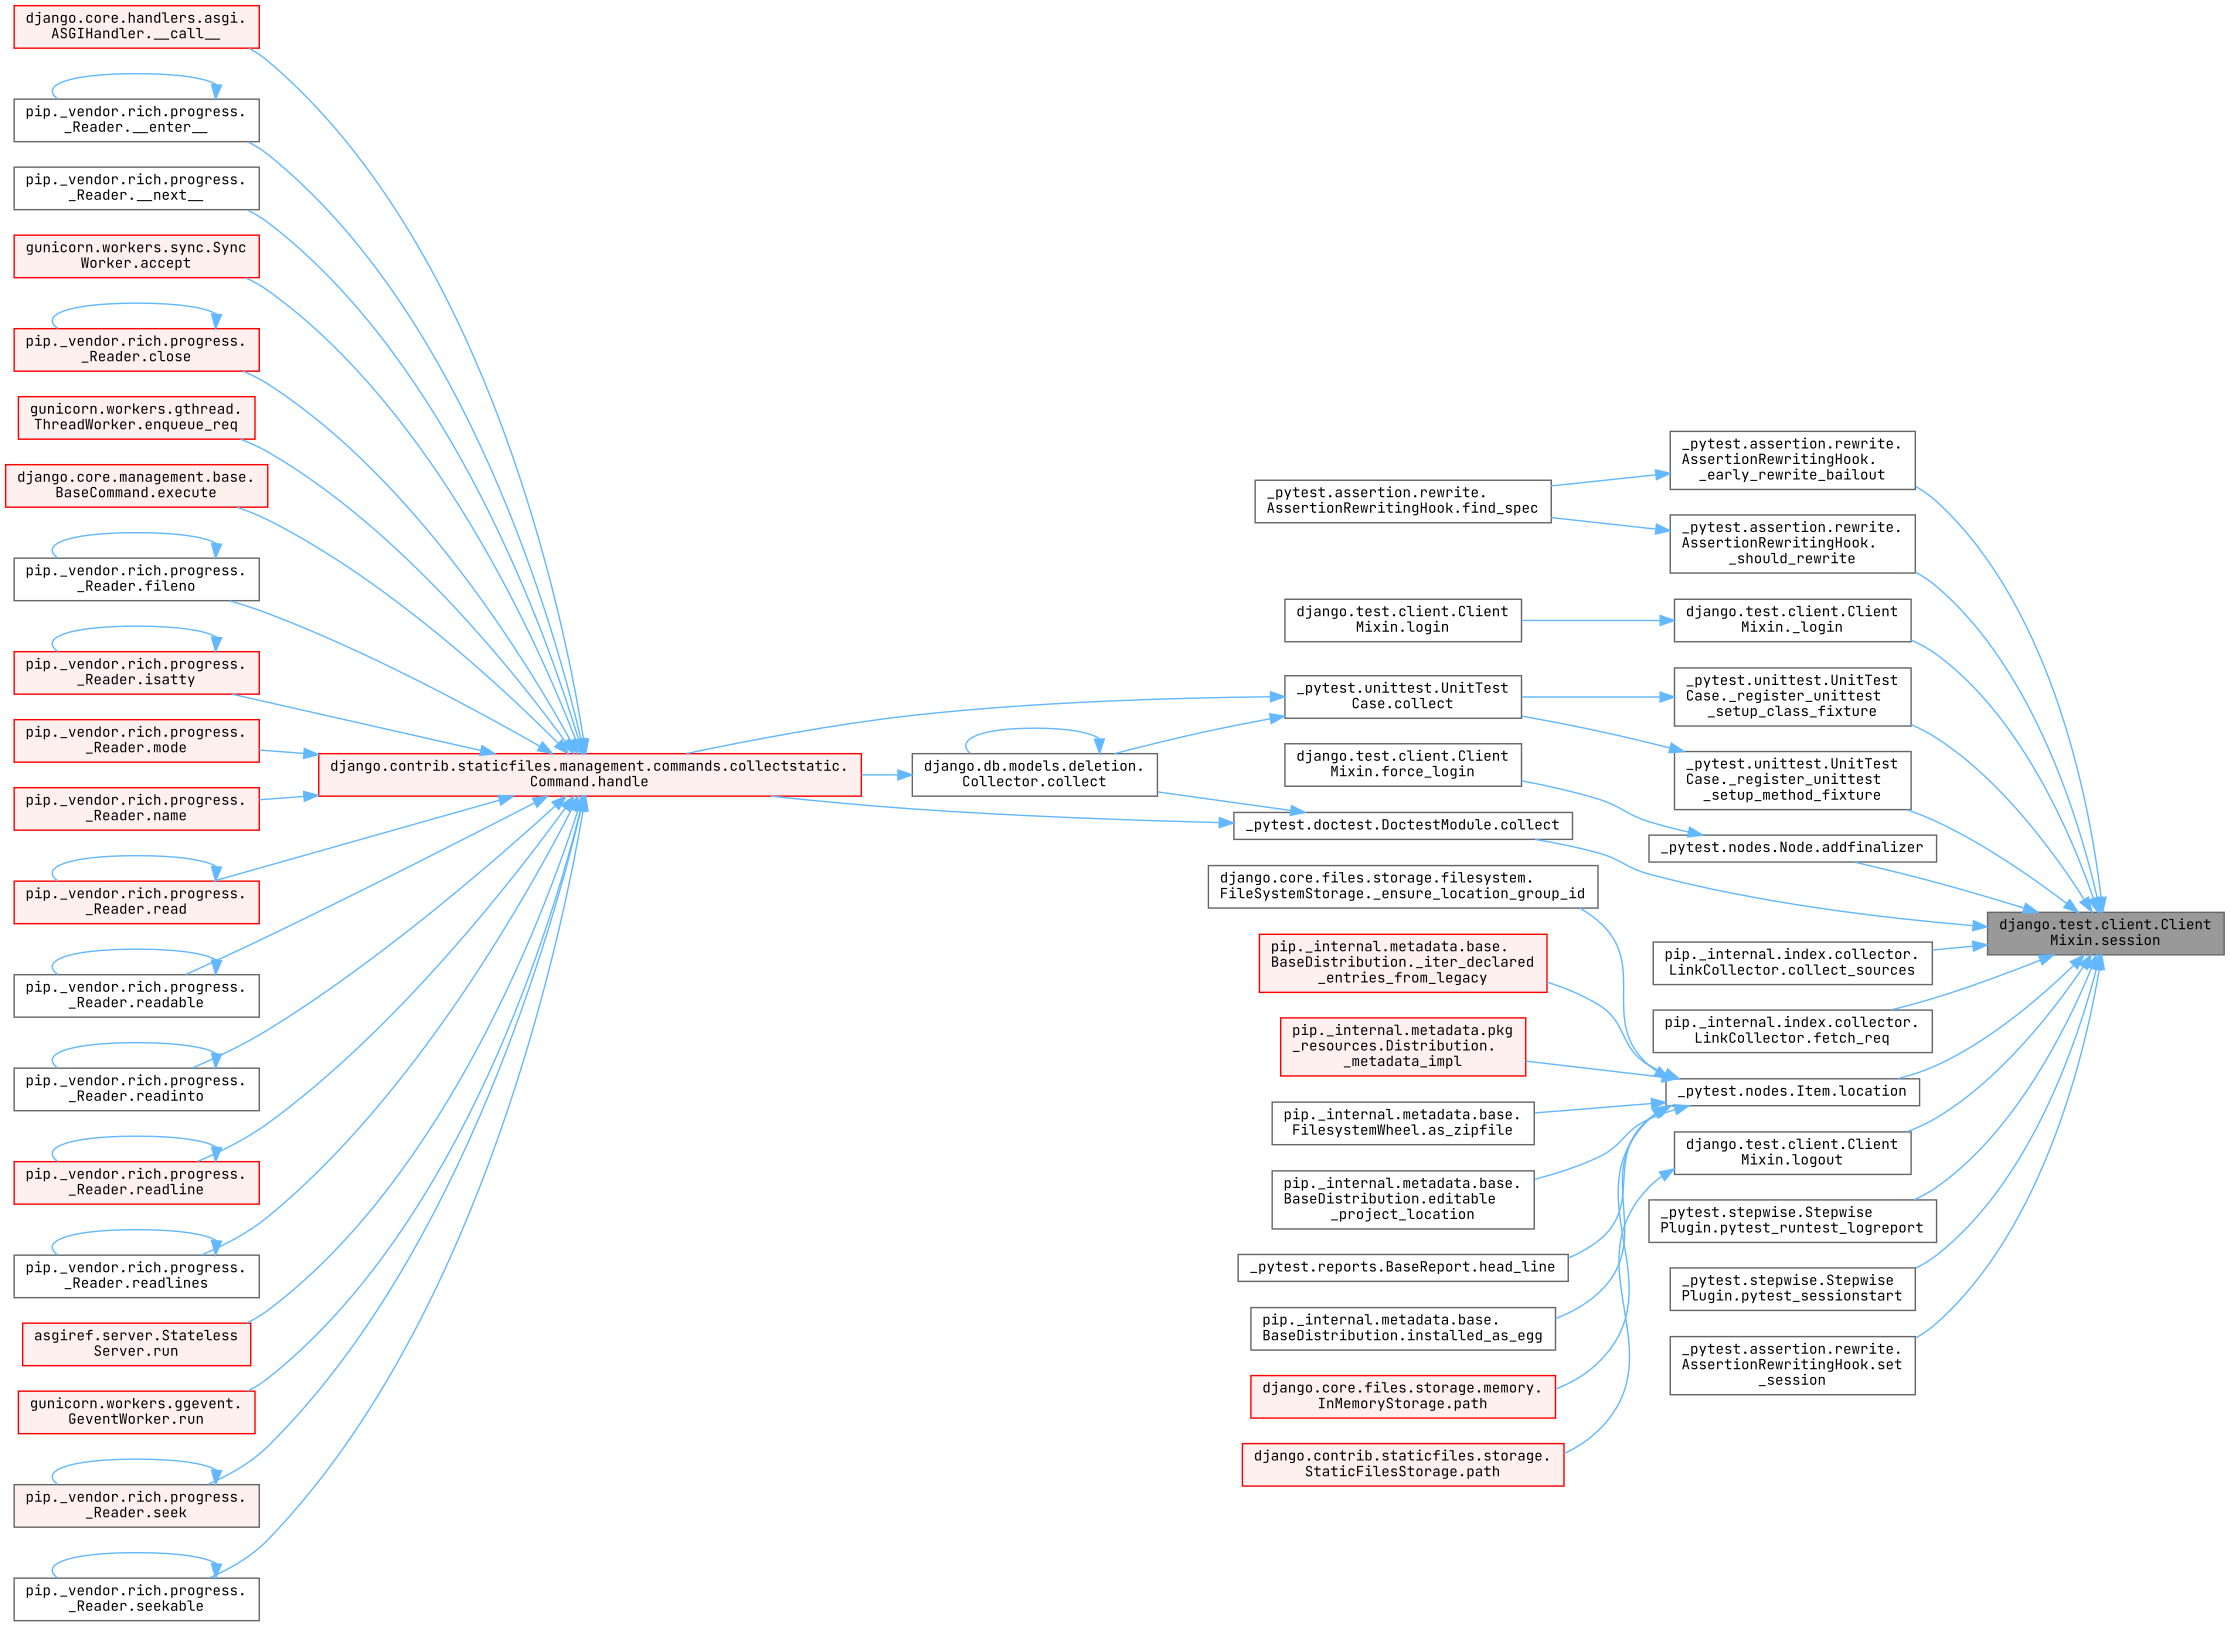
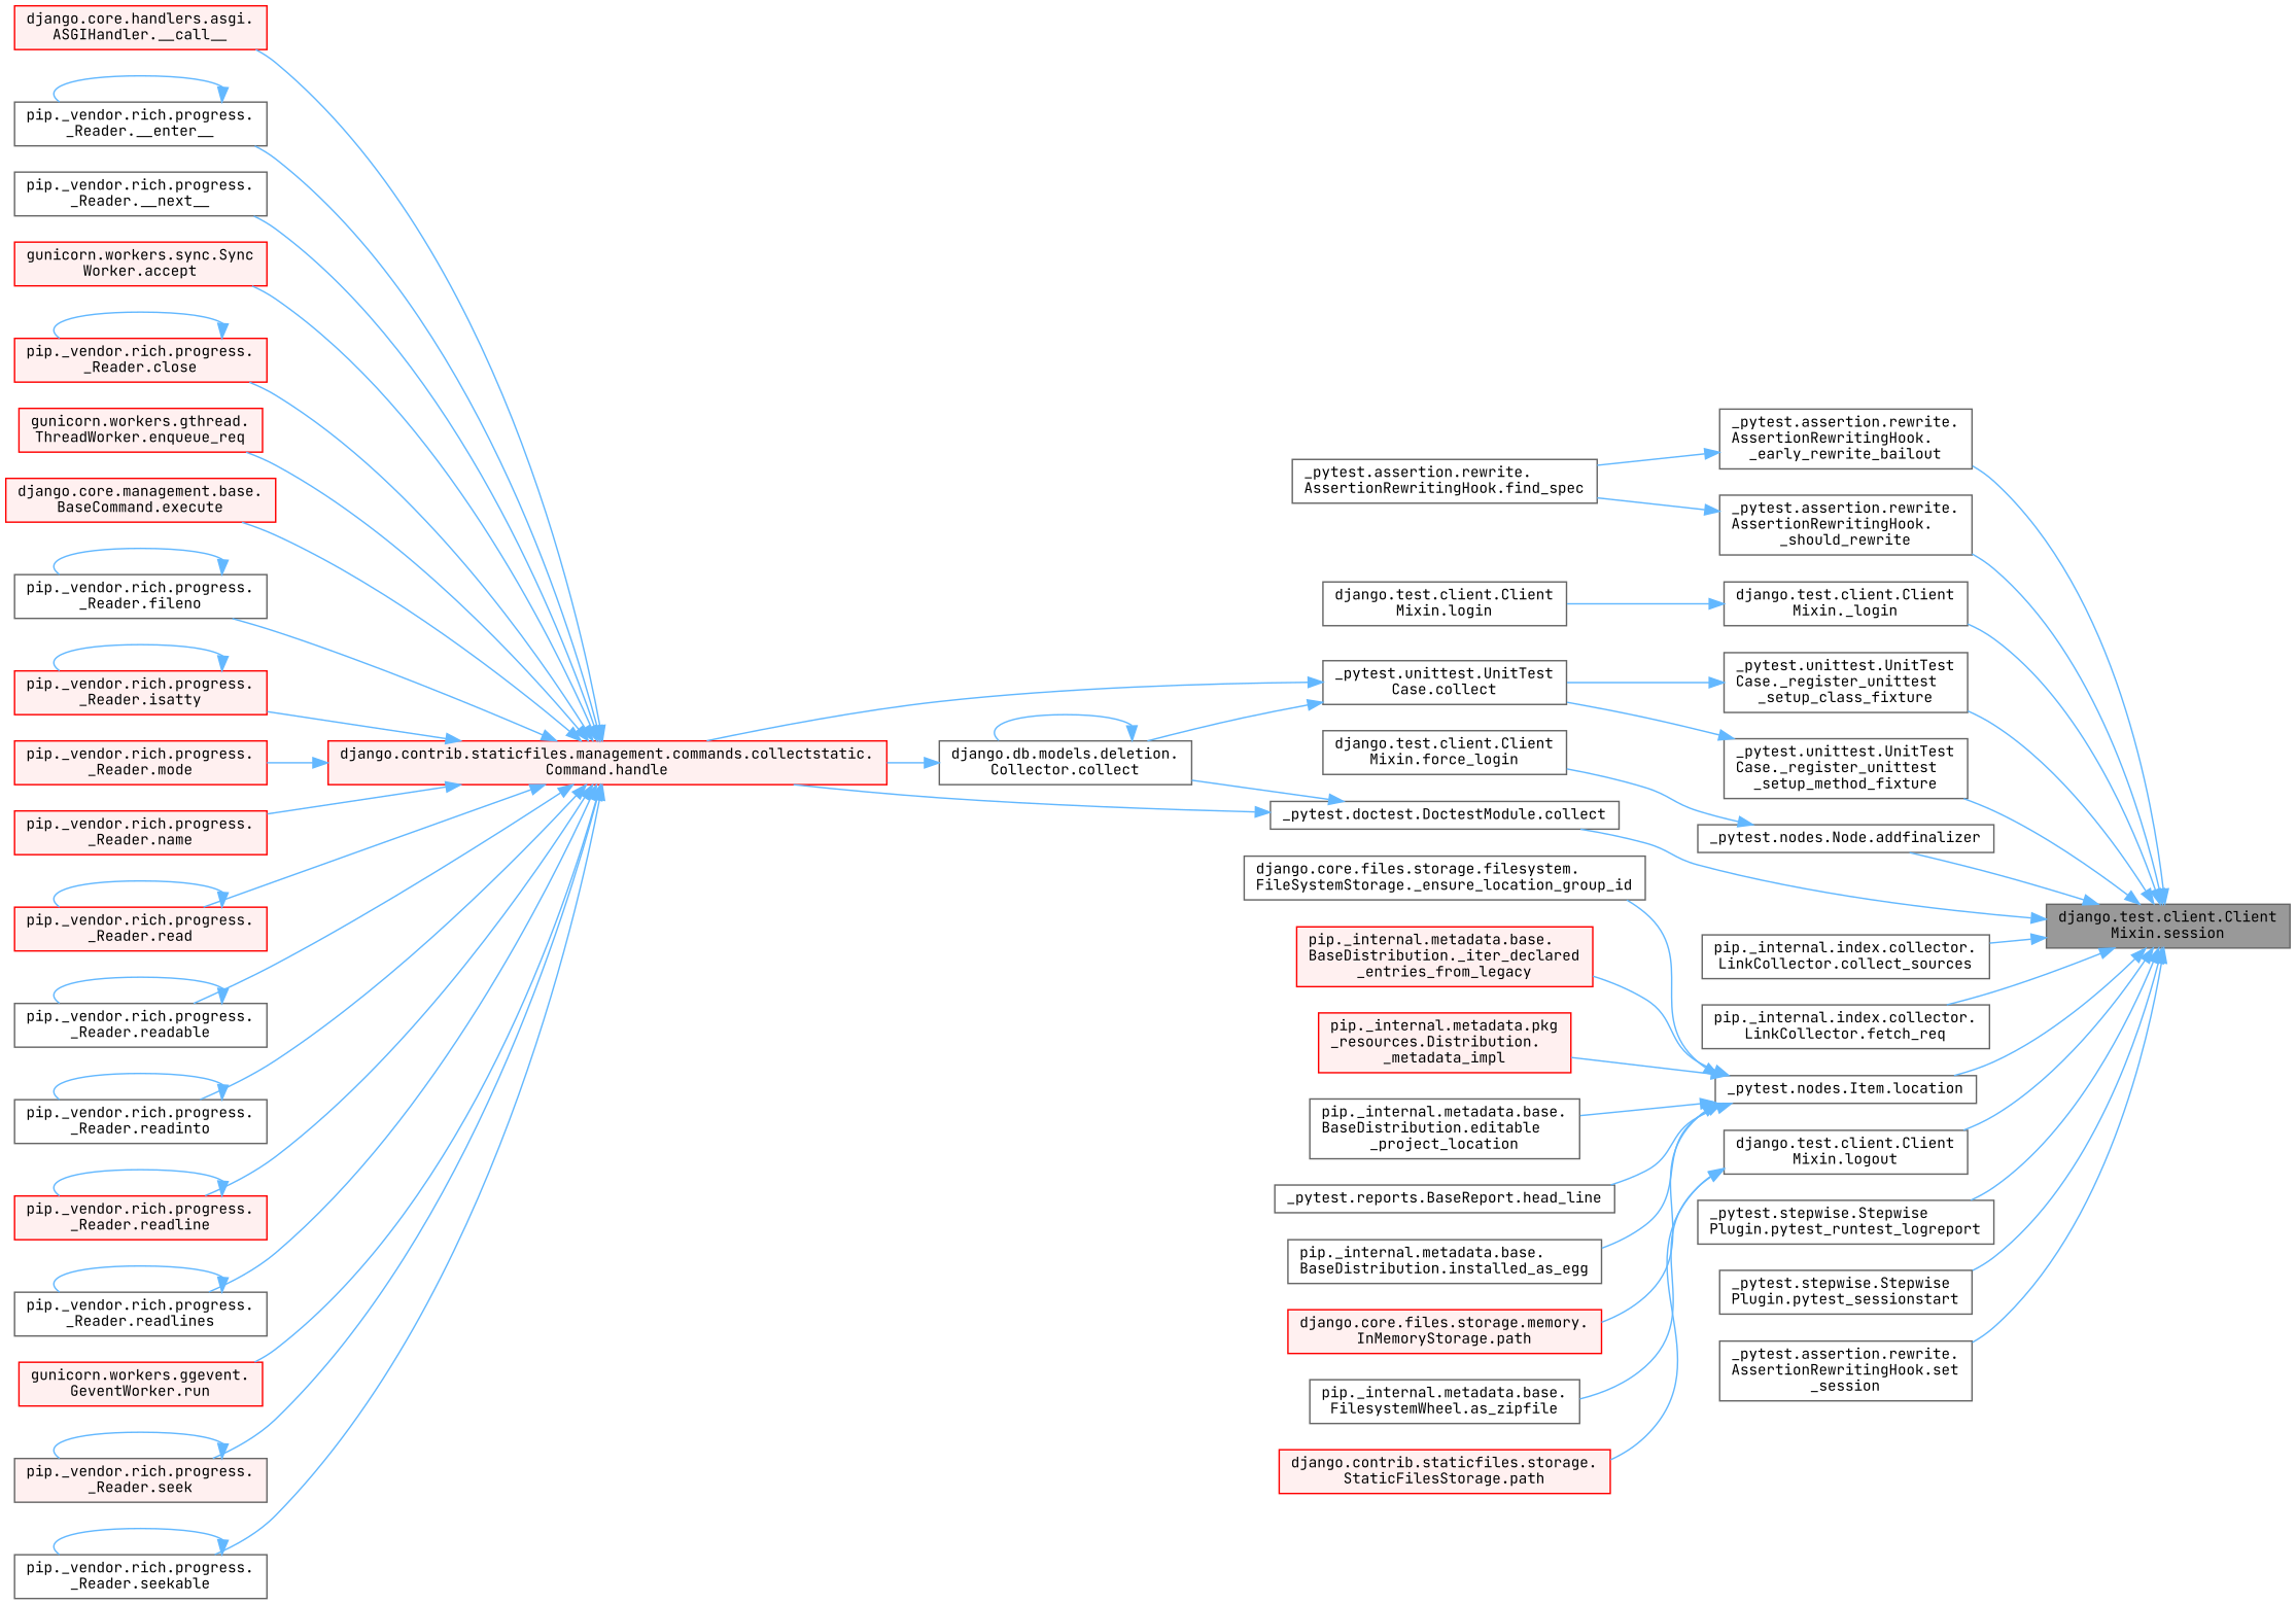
  digraph {
    fontname="JetBrains Mono"
    rankdir=RL
    node [color=grey40 fillcolor=white fontname="JetBrains Mono" fontsize=10 shape=box style=filled]
    edge [color=steelblue1 dir=back fontname="JetBrains Mono" fontsize=10 labelfontname=Helvetica labelfontsize=10 style=solid]
    n1 [color=gray40 fillcolor=grey60 fontcolor=black height=0.2 label="django.test.client.Client\lMixin.session" width=0.4]
    n2 [height=0.2 label="_pytest.assertion.rewrite.\lAssertionRewritingHook.\l_early_rewrite_bailout" width=0.4]
    n3 [height=0.2 label="django.test.client.Client\lMixin._login" width=0.4]
    n4 [height=0.2 label="_pytest.unittest.UnitTest\lCase._register_unittest\l_setup_class_fixture" width=0.4]
    n5 [height=0.2 label="_pytest.unittest.UnitTest\lCase._register_unittest\l_setup_method_fixture" width=0.4]
    n6 [height=0.2 label="_pytest.assertion.rewrite.\lAssertionRewritingHook.\l_should_rewrite" width=0.4]
    n7 [height=0.2 label="_pytest.nodes.Node.addfinalizer" width=0.4]
    n8 [height=0.2 label="_pytest.doctest.DoctestModule.collect" width=0.4]
    n9 [height=0.2 label="pip._internal.index.collector.\lLinkCollector.collect_sources" width=0.4]
    n10 [height=0.2 label="pip._internal.index.collector.\lLinkCollector.fetch_req" width=0.4]
    n11 [height=0.2 label="_pytest.nodes.Item.location" width=0.4]
    n12 [height=0.2 label="django.test.client.Client\lMixin.logout" width=0.4]
    n13 [height=0.2 label="_pytest.stepwise.Stepwise\lPlugin.pytest_runtest_logreport" width=0.4]
    n14 [height=0.2 label="_pytest.stepwise.Stepwise\lPlugin.pytest_sessionstart" width=0.4]
    n15 [height=0.2 label="_pytest.assertion.rewrite.\lAssertionRewritingHook.set\l_session" width=0.4]
    n16 [height=0.2 label="_pytest.assertion.rewrite.\lAssertionRewritingHook.find_spec" width=0.4]
    n17 [height=0.2 label="django.test.client.Client\lMixin.login" width=0.4]
    n18 [height=0.2 label="_pytest.unittest.UnitTest\lCase.collect" width=0.4]
    n19 [height=0.2 label="django.test.client.Client\lMixin.force_login" width=0.4]
    n20 [height=0.2 label="django.db.models.deletion.\lCollector.collect" width=0.4]
    n21 [color=red fillcolor="#FFF0F0" height=0.2 label="django.contrib.staticfiles.management.commands.collectstatic.\lCommand.handle" width=0.4]
    n22 [height=0.2 label="django.core.files.storage.filesystem.\lFileSystemStorage._ensure_location_group_id" width=0.4]
    n23 [color=red fillcolor="#FFF0F0" height=0.2 label="pip._internal.metadata.base.\lBaseDistribution._iter_declared\l_entries_from_legacy" width=0.4]
    n24 [color=red fillcolor="#FFF0F0" height=0.2 label="pip._internal.metadata.pkg\l_resources.Distribution.\l_metadata_impl" width=0.4]
    n25 [height=0.2 label="pip._internal.metadata.base.\lFilesystemWheel.as_zipfile" width=0.4]
    n26 [height=0.2 label="pip._internal.metadata.base.\lBaseDistribution.editable\l_project_location" width=0.4]
    n27 [height=0.2 label="_pytest.reports.BaseReport.head_line" width=0.4]
    n28 [height=0.2 label="pip._internal.metadata.base.\lBaseDistribution.installed_as_egg" width=0.4]
    n29 [color=red fillcolor="#FFF0F0" height=0.2 label="django.core.files.storage.memory.\lInMemoryStorage.path" width=0.4]
    n30 [color=red fillcolor="#FFF0F0" height=0.2 label="django.contrib.staticfiles.storage.\lStaticFilesStorage.path" width=0.4]
    n31 [color=red fillcolor="#FFF0F0" height=0.2 label="django.core.handlers.asgi.\lASGIHandler.__call__" width=0.4]
    n32 [height=0.2 label="pip._vendor.rich.progress.\l_Reader.__enter__" width=0.4]
    n33 [height=0.2 label="pip._vendor.rich.progress.\l_Reader.__next__" width=0.4]
    n34 [color=red fillcolor="#FFF0F0" height=0.2 label="gunicorn.workers.sync.Sync\lWorker.accept" width=0.4]
    n35 [color=red fillcolor="#FFF0F0" height=0.2 label="pip._vendor.rich.progress.\l_Reader.close" width=0.4]
    n36 [color=red fillcolor="#FFF0F0" height=0.2 label="gunicorn.workers.gthread.\lThreadWorker.enqueue_req" width=0.4]
    n37 [color=red fillcolor="#FFF0F0" height=0.2 label="django.core.management.base.\lBaseCommand.execute" width=0.4]
    n38 [height=0.2 label="pip._vendor.rich.progress.\l_Reader.fileno" width=0.4]
    n39 [color=red fillcolor="#FFF0F0" height=0.2 label="pip._vendor.rich.progress.\l_Reader.isatty" width=0.4]
    n40 [color=red fillcolor="#FFF0F0" height=0.2 label="pip._vendor.rich.progress.\l_Reader.mode" width=0.4]
    n41 [color=red fillcolor="#FFF0F0" height=0.2 label="pip._vendor.rich.progress.\l_Reader.name" width=0.4]
    n42 [color=red fillcolor="#FFF0F0" height=0.2 label="pip._vendor.rich.progress.\l_Reader.read" width=0.4]
    n43 [height=0.2 label="pip._vendor.rich.progress.\l_Reader.readable" width=0.4]
    n44 [height=0.2 label="pip._vendor.rich.progress.\l_Reader.readinto" width=0.4]
    n45 [color=red fillcolor="#FFF0F0" height=0.2 label="pip._vendor.rich.progress.\l_Reader.readline" width=0.4]
    n46 [height=0.2 label="pip._vendor.rich.progress.\l_Reader.readlines" width=0.4]
-   n47 [color=red fillcolor="#FFF0F0" height=0.2 label="asgiref.server.Stateless\lServer.run" width=0.4]
    n48 [color=red fillcolor="#FFF0F0" height=0.2 label="gunicorn.workers.ggevent.\lGeventWorker.run" width=0.4]
    n49 [fillcolor="#FFF0F0" height=0.2 label="pip._vendor.rich.progress.\l_Reader.seek" width=0.4]
    n50 [height=0.2 label="pip._vendor.rich.progress.\l_Reader.seekable" width=0.4]
    n1 -> n2
    n1 -> n3
    n1 -> n4
    n1 -> n5
    n1 -> n6
    n1 -> n7
    n1 -> n8
    n1 -> n9
    n1 -> n10
    n1 -> n11
    n1 -> n12
    n1 -> n13
    n1 -> n14
    n1 -> n15
    n2 -> n16
    n3 -> n17
    n4 -> n18
    n5 -> n18
    n6 -> n16
    n7 -> n19
    n8 -> n20
    n8 -> n21
    n11 -> n22
    n11 -> n23
    n11 -> n24
-   n11 -> n25
+   n12 -> n25
    n11 -> n26
    n11 -> n27
    n11 -> n28
    n11 -> n29
    n12 -> n30
    n18 -> n20
    n18 -> n21
    n20 -> n20
    n20 -> n21
    n21 -> n31
    n21 -> n32
    n21 -> n33
    n21 -> n34
    n21 -> n35
    n21 -> n36
    n21 -> n37
    n21 -> n38
    n21 -> n39
    n21 -> n40
    n21 -> n41
    n21 -> n42
    n21 -> n43
    n21 -> n44
    n21 -> n45
    n21 -> n46
-   n21 -> n47
    n21 -> n48
    n21 -> n49
    n21 -> n50
    n32 -> n32
    n35 -> n35
    n38 -> n38
    n39 -> n39
    n42 -> n42
    n43 -> n43
    n44 -> n44
    n45 -> n45
    n46 -> n46
    n49 -> n49
    n50 -> n50
  }
